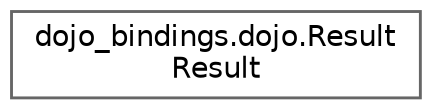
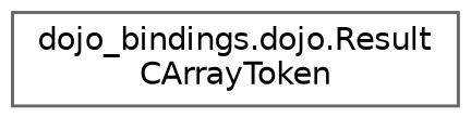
  digraph {
    rankdir=LR
-   n1 [color=grey40 fillcolor=white fontname=Helvetica fontsize=10 height=0.2 label="dojo_bindings.dojo.Result\lResult" shape=box style=filled width=0.4]
+   n1 [color=grey40 fillcolor=white fontname=Helvetica fontsize=10 height=0.2 label="dojo_bindings.dojo.Result\lCArrayToken" shape=box style=filled width=0.4]
  }
